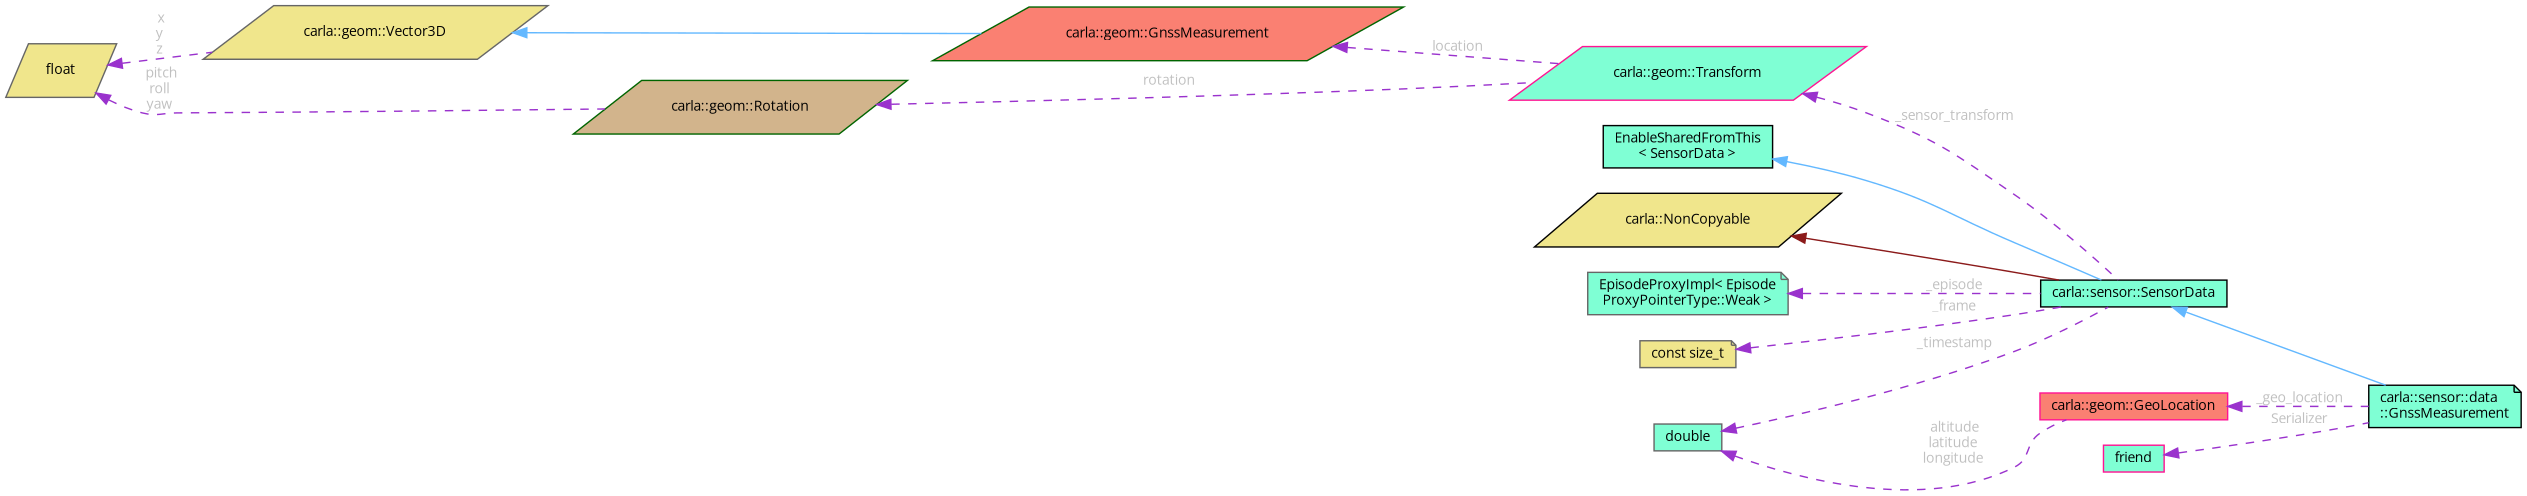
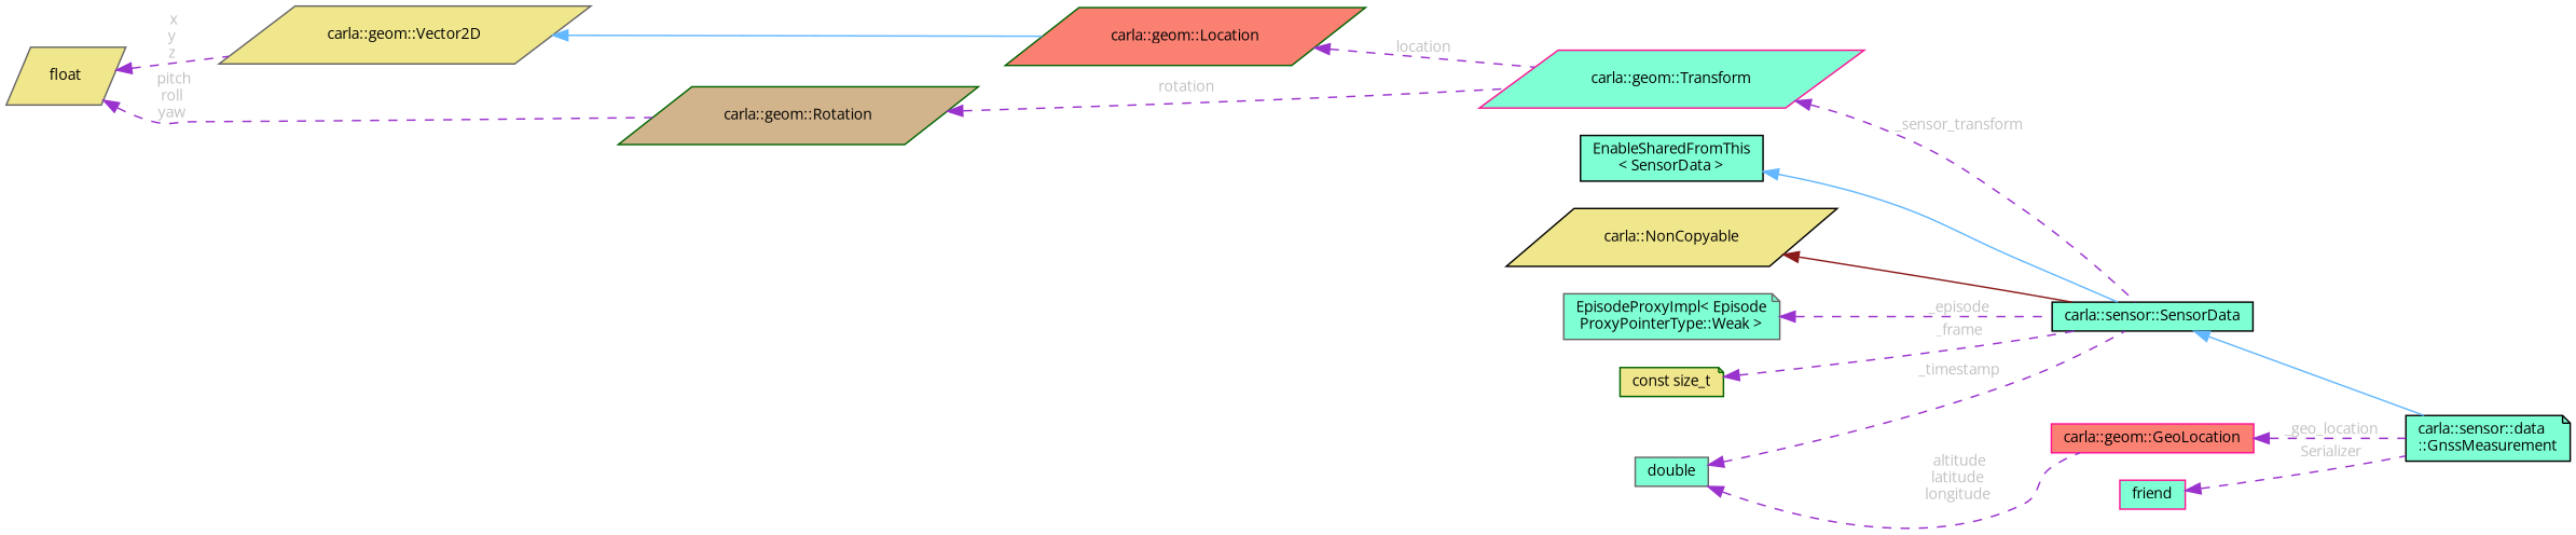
  digraph {
    fontname="Open Sans"
    rankdir=LR
    node [color=black fillcolor=aquamarine fontname="Open Sans" fontsize=10 shape=parallelogram style=filled]
    edge [color=darkorchid3 dir=back fontname="Open Sans" fontsize=10 labelfontname=Helvetica labelfontsize=10 style=dashed fontcolor=grey]
    n1 [fontcolor=black height=0.2 label="carla::sensor::data\l::GnssMeasurement" shape=note width=0.4]
    n2 [height=0.2 label="carla::sensor::SensorData" shape=box width=0.4]
    n3 [height=0.2 label="EnableSharedFromThis\l\< SensorData \>" shape=box width=0.4]
    n4 [fillcolor=khaki height=0.2 label="carla::NonCopyable" width=0.4]
    n5 [color=gray40 height=0.2 label="EpisodeProxyImpl\< Episode\lProxyPointerType::Weak \>" shape=note width=0.4]
-   n6 [color=gray40 fillcolor=khaki height=0.2 label="const size_t" shape=note width=0.4]
+   n6 [color=darkgreen fillcolor=khaki height=0.2 label="const size_t" shape=note width=0.4]
    n7 [color=gray40 height=0.2 label=double shape=box width=0.4]
    n8 [color=deeppink fillcolor=salmon height=0.2 label="carla::geom::GeoLocation" shape=box width=0.4]
    n9 [color=deeppink height=0.2 label="carla::geom::Transform" width=0.4]
-   n10 [color=darkgreen fillcolor=salmon height=0.2 label="carla::geom::GnssMeasurement" width=0.4]
-   n11 [color=gray40 fillcolor=khaki height=0.2 label="carla::geom::Vector3D" width=0.4]
+   n10 [color=darkgreen fillcolor=salmon height=0.2 label="carla::geom::Location" width=0.4]
+   n11 [color=gray40 fillcolor=khaki height=0.2 label="carla::geom::Vector2D" width=0.4]
    n12 [color=gray40 fillcolor=khaki height=0.2 label=float width=0.4]
    n13 [color=darkgreen fillcolor=tan height=0.2 label="carla::geom::Rotation" width=0.4]
    n14 [color=deeppink height=0.2 label=friend shape=box width=0.4]
    n2 -> n1 [color=steelblue1 style=solid fontcolor=""]
    n3 -> n2 [color=steelblue1 style=solid fontcolor=""]
    n4 -> n2 [color=firebrick4 style=solid fontcolor=""]
    n5 -> n2 [label=" _episode"]
    n6 -> n2 [label=" _frame"]
    n7 -> n2 [label=" _timestamp"]
    n7 -> n8 [label=" altitude\nlatitude\nlongitude"]
    n8 -> n1 [label=" _geo_location"]
    n9 -> n2 [label=" _sensor_transform"]
    n10 -> n9 [label=" location"]
    n11 -> n10 [color=steelblue1 style=solid fontcolor=""]
    n12 -> n11 [label=" x\ny\nz"]
    n12 -> n13 [label=" pitch\nroll\nyaw"]
    n13 -> n9 [label=" rotation"]
    n14 -> n1 [label=" Serializer"]
  }
